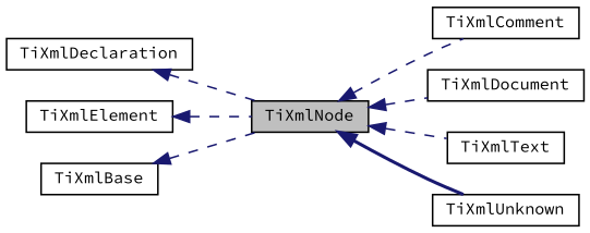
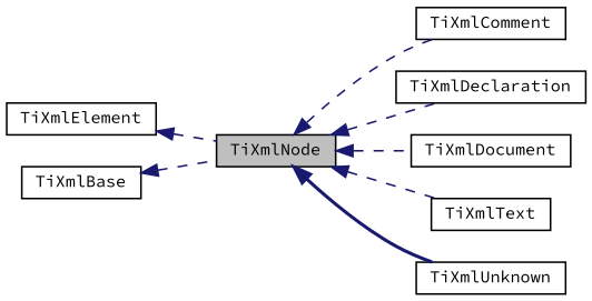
  digraph {
    fontname="Source Code Pro"
    rankdir=LR
    node [color=black fillcolor=white fontname="Source Code Pro" fontsize=10 shape=record style=filled]
    edge [color=midnightblue dir=back fontname="Source Code Pro" fontsize=10 labelfontname=Helvetica labelfontsize=10 style=dashed]
    n1 [fillcolor=grey75 fontcolor=black height=0.2 label=TiXmlNode width=0.4]
    n2 [height=0.2 label=TiXmlComment width=0.4]
    n3 [height=0.2 label=TiXmlDeclaration width=0.4]
    n4 [height=0.2 label=TiXmlDocument width=0.4]
    n5 [height=0.2 label=TiXmlText width=0.4]
    n6 [height=0.2 label=TiXmlUnknown width=0.4]
    n7 [height=0.2 label=TiXmlElement width=0.4]
    n8 [height=0.2 label=TiXmlBase width=0.4]
    n1 -> n2
-   n3 -> n1
+   n1 -> n3
    n1 -> n4
    n1 -> n5
    n1 -> n6 [style=bold]
    n7 -> n1
    n8 -> n1
  }
